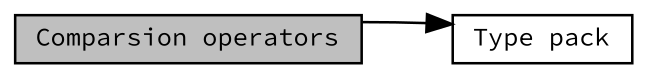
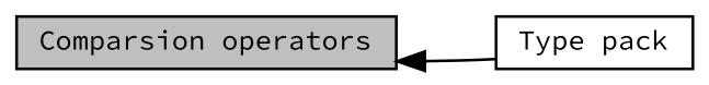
  digraph {
    rankdir=LR
    fontname="Source Code Pro"
    node [color=black fontname="Source Code Pro" fontsize=10 shape=box style=filled]
    n1 [fillcolor=grey75 fontcolor=black height=0.2 label="Comparsion operators" width=0.4]
    n2 [fillcolor=white height=0.2 label="Type pack" width=0.4]
-   n2 -> n1 [dir=back fontname="Source Code Pro" fontsize=10 labelfontname=Helvetica labelfontsize=10 shape=plaintext style=solid]
+   n1 -> n2 [dir=back fontname="Source Code Pro" fontsize=10 labelfontname=Helvetica labelfontsize=10 shape=plaintext style=solid]
  }
